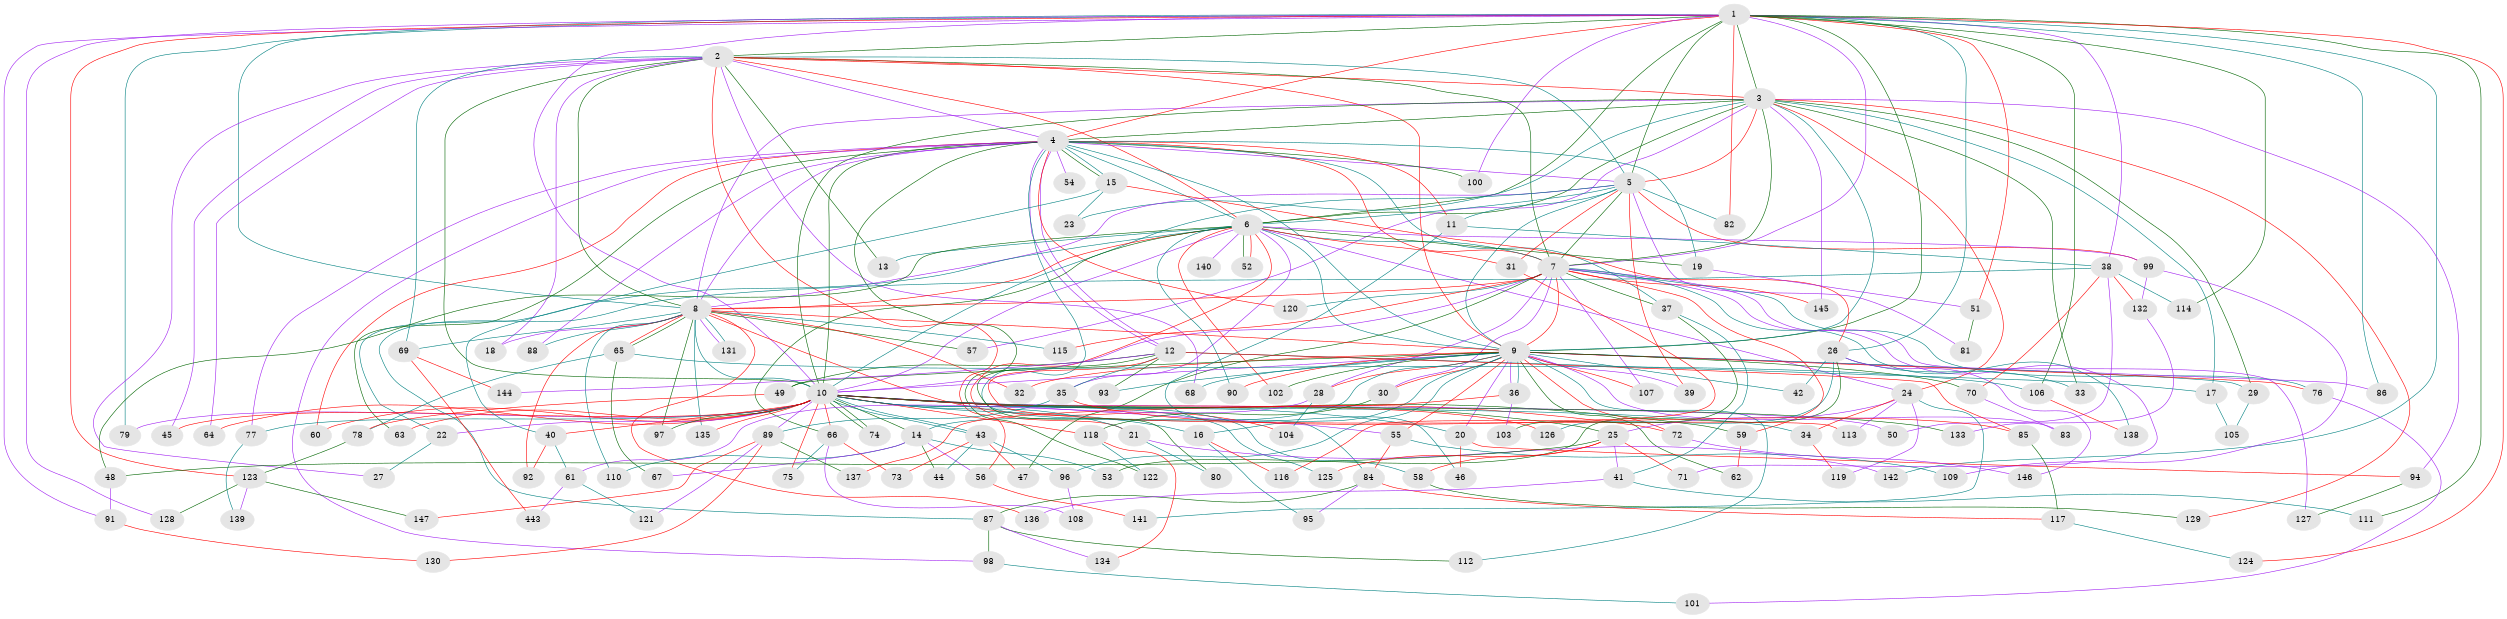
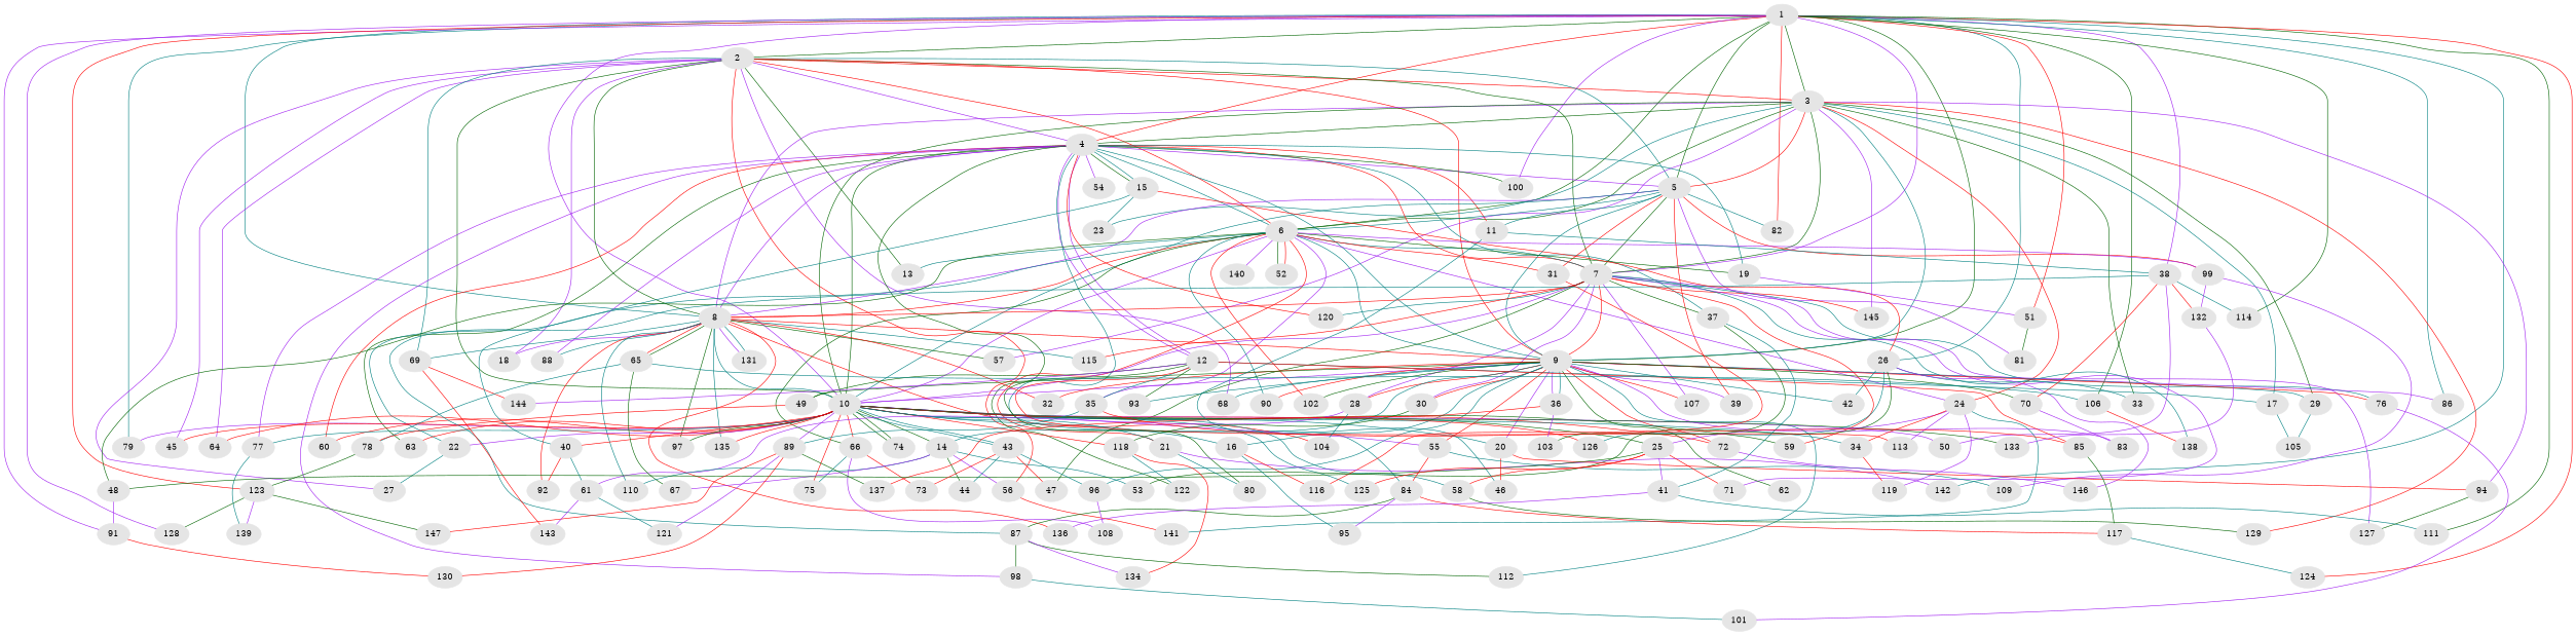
  graph {
    node [color=gray90 style=filled]
    edge [color=teal]
    1
    2
    3
    4
    5
    6
    7
    8
    9
    10
    26
    38
    51
    79
    82
    86
    91
    100
    106
    111
    114
    123
    124
    128
    142
    13
    18
    27
    45
    56
    64
    68
    69
    17
    23
    24
    29
    33
    57
    94
    129
    145
    11
    12
    15
    19
    37
    54
    60
    63
    77
    84
    88
    98
    120
    122
    31
    39
    81
    99
    140
    21
    22
    35
    48
    52
    66
    90
    102
    28
    30
    47
    59
    71
    76
    107
    115
    127
    138
    32
    65
    92
    97
    104
    110
    131
    135
    136
    14
    16
    20
    36
    42
    49
    55
    62
    70
    72
    83
    93
    96
    112
    25
    34
    40
    43
    50
    58
    74
    75
    89
    118
    125
    126
    133
    53
    146
    87
    132
    130
    139
    147
    141
    144
-   143 [label=443]
+   143
    105
    113
    119
    46
    80
    85
    41
    103
    95
    117
    101
    116
    109
    73
    108
    61
    67
    78
    44
    137
    121
    134
    1 -- 2 [color=darkgreen]
    1 -- 3 [color=darkgreen]
    1 -- 4 [color=red]
    1 -- 5 [color=darkgreen]
    1 -- 6 [color=darkgreen]
    1 -- 7 [color=purple]
    1 -- 8
    1 -- 9 [color=darkgreen]
    1 -- 10 [color=purple]
    1 -- 26
    1 -- 38 [color=purple]
    1 -- 51 [color=red]
    1 -- 79
    1 -- 82 [color=red]
    1 -- 86
    1 -- 91 [color=purple]
    1 -- 100 [color=purple]
    1 -- 106 [color=darkgreen]
    1 -- 111 [color=darkgreen]
    1 -- 114 [color=darkgreen]
    1 -- 123 [color=red]
    1 -- 124 [color=red]
    1 -- 128 [color=purple]
    1 -- 142
    2 -- 3 [color=red]
    2 -- 4 [color=purple]
    2 -- 5
    2 -- 6 [color=red]
    2 -- 7 [color=darkgreen]
    2 -- 8 [color=darkgreen]
    2 -- 9 [color=red]
    2 -- 10 [color=darkgreen]
    2 -- 13 [color=darkgreen]
    2 -- 18 [color=purple]
    2 -- 27 [color=purple]
    2 -- 45 [color=purple]
    2 -- 56 [color=red]
    2 -- 64 [color=purple]
    2 -- 68 [color=purple]
    2 -- 69
    3 -- 4 [color=darkgreen]
    3 -- 5 [color=red]
    3 -- 6 [color=darkgreen]
    3 -- 7 [color=darkgreen]
    3 -- 8 [color=purple]
    3 -- 9
    3 -- 10 [color=darkgreen]
    3 -- 17
    3 -- 23
    3 -- 24 [color=red]
    3 -- 29 [color=darkgreen]
    3 -- 33 [color=darkgreen]
    3 -- 57 [color=purple]
    3 -- 94 [color=purple]
    3 -- 129 [color=red]
    3 -- 145 [color=purple]
    4 -- 5 [color=purple]
    4 -- 6
    4 -- 7 [color=red]
    4 -- 8 [color=purple]
    4 -- 9
    4 -- 10 [color=darkgreen]
    4 -- 100 [color=darkgreen]
    4 -- 11 [color=red]
    4 -- 12 [color=purple]
    4 -- 12 [color=purple]
    4 -- 15 [color=darkgreen]
    4 -- 15
    4 -- 19
    4 -- 37
    4 -- 54 [color=purple]
    4 -- 60 [color=red]
    4 -- 63 [color=darkgreen]
    4 -- 77 [color=purple]
    4 -- 84
    4 -- 88 [color=purple]
    4 -- 98 [color=purple]
    4 -- 120 [color=red]
    4 -- 122 [color=darkgreen]
    5 -- 6
    5 -- 7 [color=darkgreen]
    5 -- 8 [color=purple]
    5 -- 9
    5 -- 10
    5 -- 82
    5 -- 11
    5 -- 31 [color=red]
    5 -- 39 [color=red]
    5 -- 81 [color=purple]
    5 -- 99 [color=red]
    6 -- 7
    6 -- 8 [color=red]
    6 -- 9
    6 -- 10 [color=purple]
    6 -- 13
    6 -- 24 [color=purple]
    6 -- 19 [color=darkgreen]
    6 -- 31 [color=red]
    6 -- 99 [color=purple]
    6 -- 140 [color=purple]
    6 -- 21 [color=red]
    6 -- 22
    6 -- 35 [color=purple]
    6 -- 48 [color=darkgreen]
    6 -- 52 [color=darkgreen]
    6 -- 52 [color=red]
    6 -- 66 [color=darkgreen]
    6 -- 90
    6 -- 102 [color=red]
    7 -- 8 [color=red]
    7 -- 9 [color=red]
    7 -- 10 [color=purple]
    7 -- 145 [color=red]
    7 -- 37 [color=darkgreen]
    7 -- 120
    7 -- 28 [color=purple]
    7 -- 30 [color=purple]
    7 -- 47 [color=darkgreen]
    7 -- 59 [color=red]
    7 -- 71 [color=purple]
    7 -- 76
    7 -- 107 [color=purple]
    7 -- 115 [color=red]
    7 -- 127 [color=purple]
    7 -- 138
    8 -- 9 [color=red]
    8 -- 10
    8 -- 18 [color=purple]
    8 -- 69
    8 -- 57 [color=darkgreen]
    8 -- 88
    8 -- 115
    8 -- 32 [color=red]
    8 -- 65 [color=red]
    8 -- 65 [color=darkgreen]
    8 -- 92 [color=red]
    8 -- 97 [color=darkgreen]
    8 -- 104 [color=red]
    8 -- 110
    8 -- 131 [color=purple]
    8 -- 131
    8 -- 135
    8 -- 136 [color=red]
    9 -- 10 [color=purple]
    9 -- 86 [color=purple]
    9 -- 68
    9 -- 29
    9 -- 39 [color=purple]
    9 -- 90 [color=red]
    9 -- 102 [color=darkgreen]
    9 -- 28 [color=red]
    9 -- 30 [color=red]
    9 -- 76 [color=red]
    9 -- 107 [color=red]
    9 -- 32 [color=red]
    9 -- 14
    9 -- 16
    9 -- 20 [color=purple]
    9 -- 36 [color=purple]
    9 -- 36
    9 -- 42
    9 -- 49 [color=darkgreen]
    9 -- 55 [color=red]
    9 -- 62 [color=darkgreen]
    9 -- 70 [color=darkgreen]
    9 -- 72 [color=red]
    9 -- 83 [color=purple]
    9 -- 93
    9 -- 96
    9 -- 112
    10 -- 79 [color=purple]
    10 -- 45 [color=red]
    10 -- 64 [color=red]
    10 -- 60 [color=red]
    10 -- 63 [color=red]
    10 -- 77
    10 -- 21
    10 -- 22 [color=purple]
    10 -- 66 [color=red]
    10 -- 59 [color=darkgreen]
    10 -- 97 [color=darkgreen]
    10 -- 135 [color=red]
    10 -- 14 [color=darkgreen]
    10 -- 16
    10 -- 20
    10 -- 55 [color=purple]
    10 -- 72 [color=red]
    10 -- 25 [color=darkgreen]
    10 -- 34
    10 -- 40 [color=red]
    10 -- 43
    10 -- 43
    10 -- 50 [color=purple]
    10 -- 58
    10 -- 74 [color=darkgreen]
    10 -- 74 [color=darkgreen]
    10 -- 75 [color=red]
    10 -- 89 [color=purple]
    10 -- 118 [color=red]
    10 -- 125
    10 -- 126 [color=red]
    10 -- 133 [color=darkgreen]
    26 -- 33
    26 -- 42
    26 -- 126
    26 -- 53 [color=darkgreen]
    26 -- 146 [color=purple]
    38 -- 114
    38 -- 70 [color=red]
    38 -- 50 [color=purple]
    38 -- 87
    38 -- 132 [color=red]
    51 -- 81 [color=darkgreen]
    91 -- 130 [color=red]
    106 -- 138 [color=red]
    123 -- 128 [color=darkgreen]
    123 -- 139 [color=purple]
    123 -- 147 [color=darkgreen]
    56 -- 141 [color=red]
    69 -- 144 [color=red]
    69 -- 143 [color=red]
    17 -- 105
    24 -- 25 [color=purple]
    24 -- 34 [color=red]
    24 -- 141
    24 -- 113 [color=purple]
    24 -- 119 [color=purple]
    29 -- 105
    94 -- 127 [color=darkgreen]
    11 -- 38
    11 -- 46
    12 -- 17
    12 -- 35
    12 -- 49 [color=darkgreen]
    12 -- 93 [color=darkgreen]
    12 -- 144 [color=purple]
    12 -- 113 [color=red]
    12 -- 80 [color=darkgreen]
    12 -- 85 [color=red]
    15 -- 26 [color=red]
    15 -- 23
    15 -- 40
    19 -- 51 [color=purple]
    37 -- 41
    37 -- 103 [color=darkgreen]
    77 -- 139
    84 -- 87 [color=darkgreen]
    84 -- 95 [color=purple]
    84 -- 117 [color=red]
    98 -- 101
    31 -- 116 [color=red]
    99 -- 132 [color=purple]
    99 -- 109 [color=purple]
    21 -- 142 [color=purple]
    21 -- 80
    22 -- 27
    35 -- 89
    35 -- 85 [color=red]
    48 -- 91 [color=purple]
    66 -- 75
    66 -- 73 [color=red]
    66 -- 108 [color=purple]
    28 -- 104
    28 -- 61 [color=purple]
    30 -- 118 [color=darkgreen]
-   59 -- 62 [color=red]
    76 -- 101 [color=purple]
    65 -- 106
    65 -- 67 [color=darkgreen]
    65 -- 78
    14 -- 56 [color=purple]
    14 -- 110
    14 -- 53
    14 -- 67 [color=purple]
    14 -- 44 [color=darkgreen]
    16 -- 95
    16 -- 116 [color=red]
    20 -- 94 [color=red]
    20 -- 46 [color=red]
    36 -- 103 [color=purple]
    36 -- 137 [color=red]
    49 -- 78 [color=red]
    55 -- 84 [color=red]
    55 -- 109
    70 -- 83 [color=purple]
    72 -- 146 [color=purple]
    96 -- 108 [color=purple]
    25 -- 48 [color=darkgreen]
    25 -- 71 [color=red]
    25 -- 58 [color=red]
    25 -- 125 [color=red]
    25 -- 41 [color=purple]
    34 -- 119 [color=red]
    40 -- 92 [color=red]
    40 -- 61
    43 -- 47 [color=red]
    43 -- 96
    43 -- 73 [color=red]
    43 -- 44
    58 -- 129 [color=darkgreen]
    89 -- 130 [color=red]
    89 -- 147 [color=red]
    89 -- 137 [color=darkgreen]
    89 -- 121 [color=purple]
    118 -- 122
    118 -- 134 [color=red]
    87 -- 98 [color=darkgreen]
    87 -- 112 [color=darkgreen]
    87 -- 134 [color=purple]
    132 -- 133 [color=purple]
    85 -- 117 [color=darkgreen]
    41 -- 111
    41 -- 136 [color=purple]
    117 -- 124
    61 -- 143 [color=purple]
    61 -- 121
    78 -- 123 [color=darkgreen]
  }
